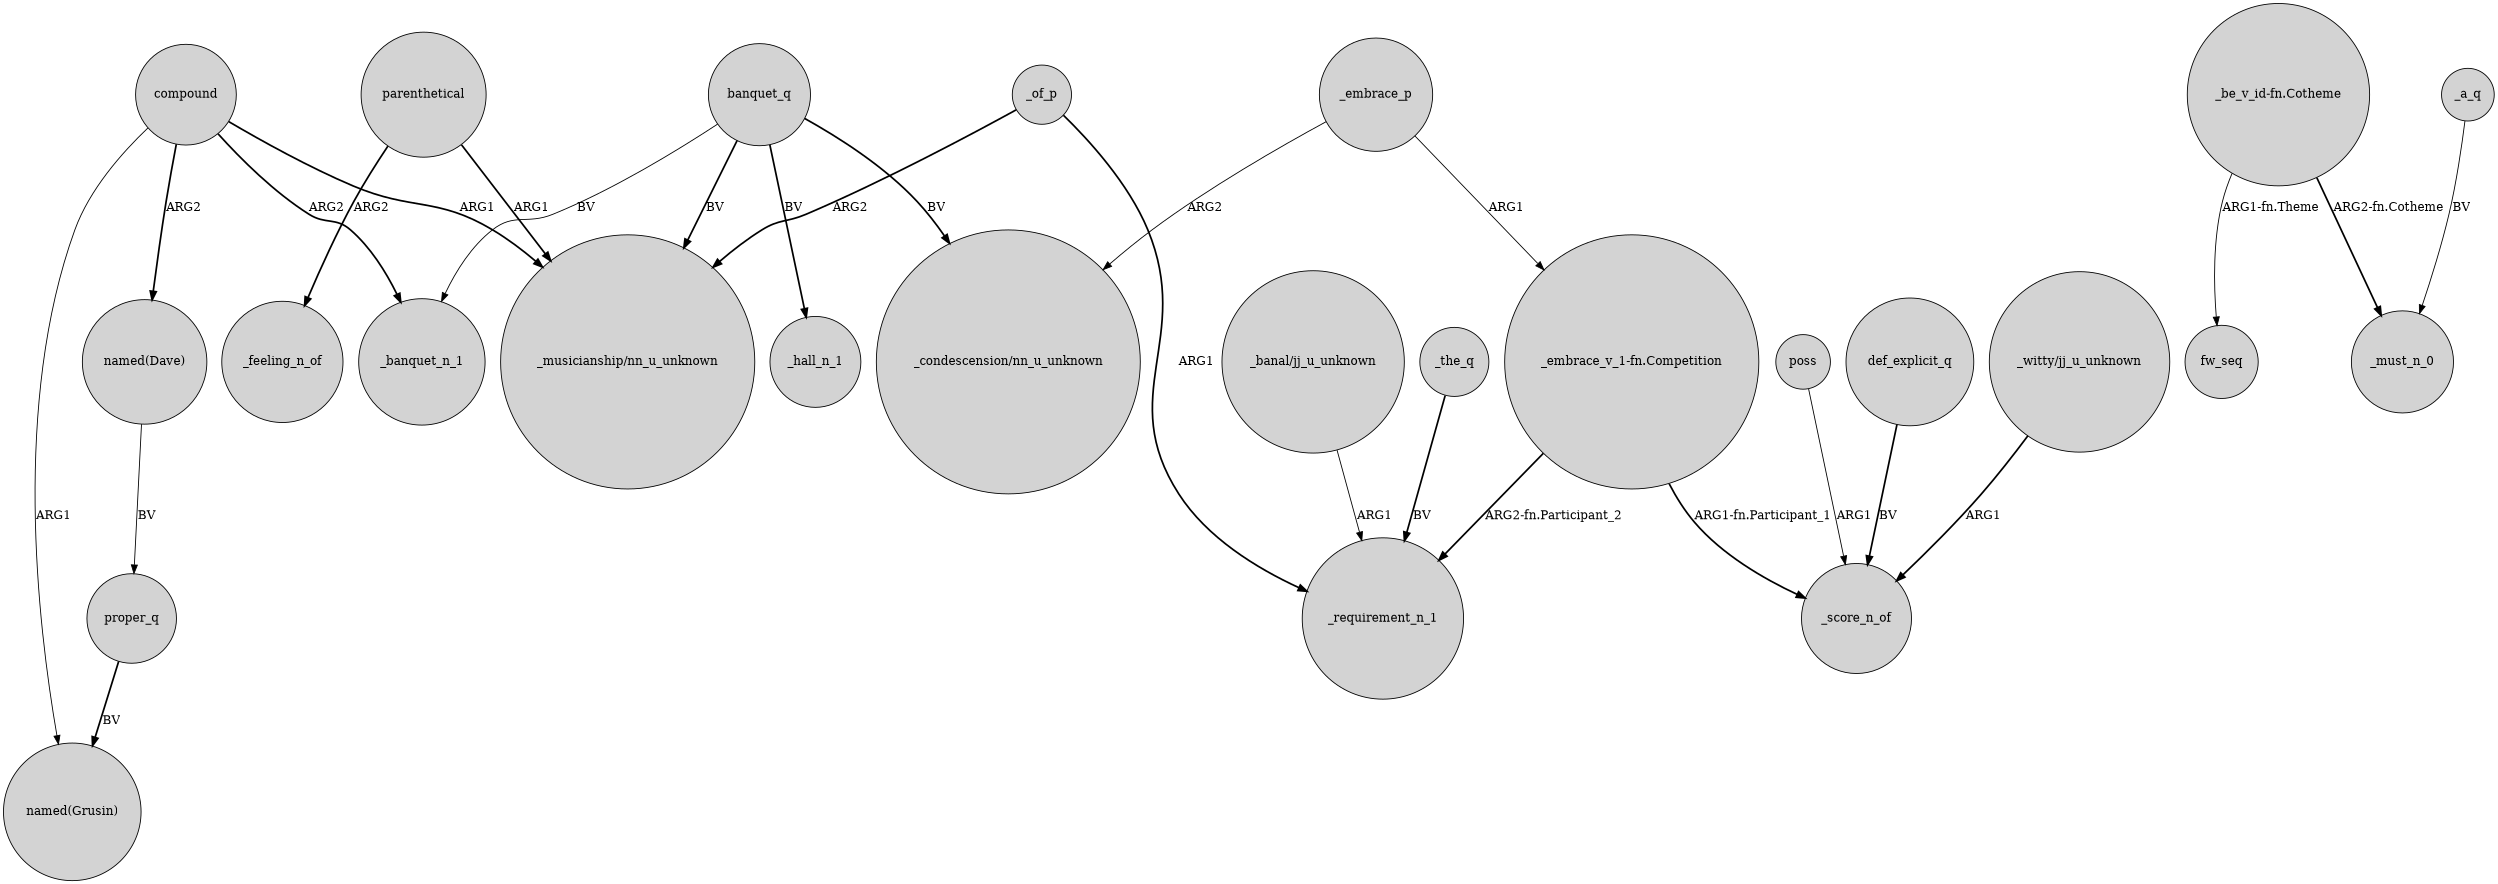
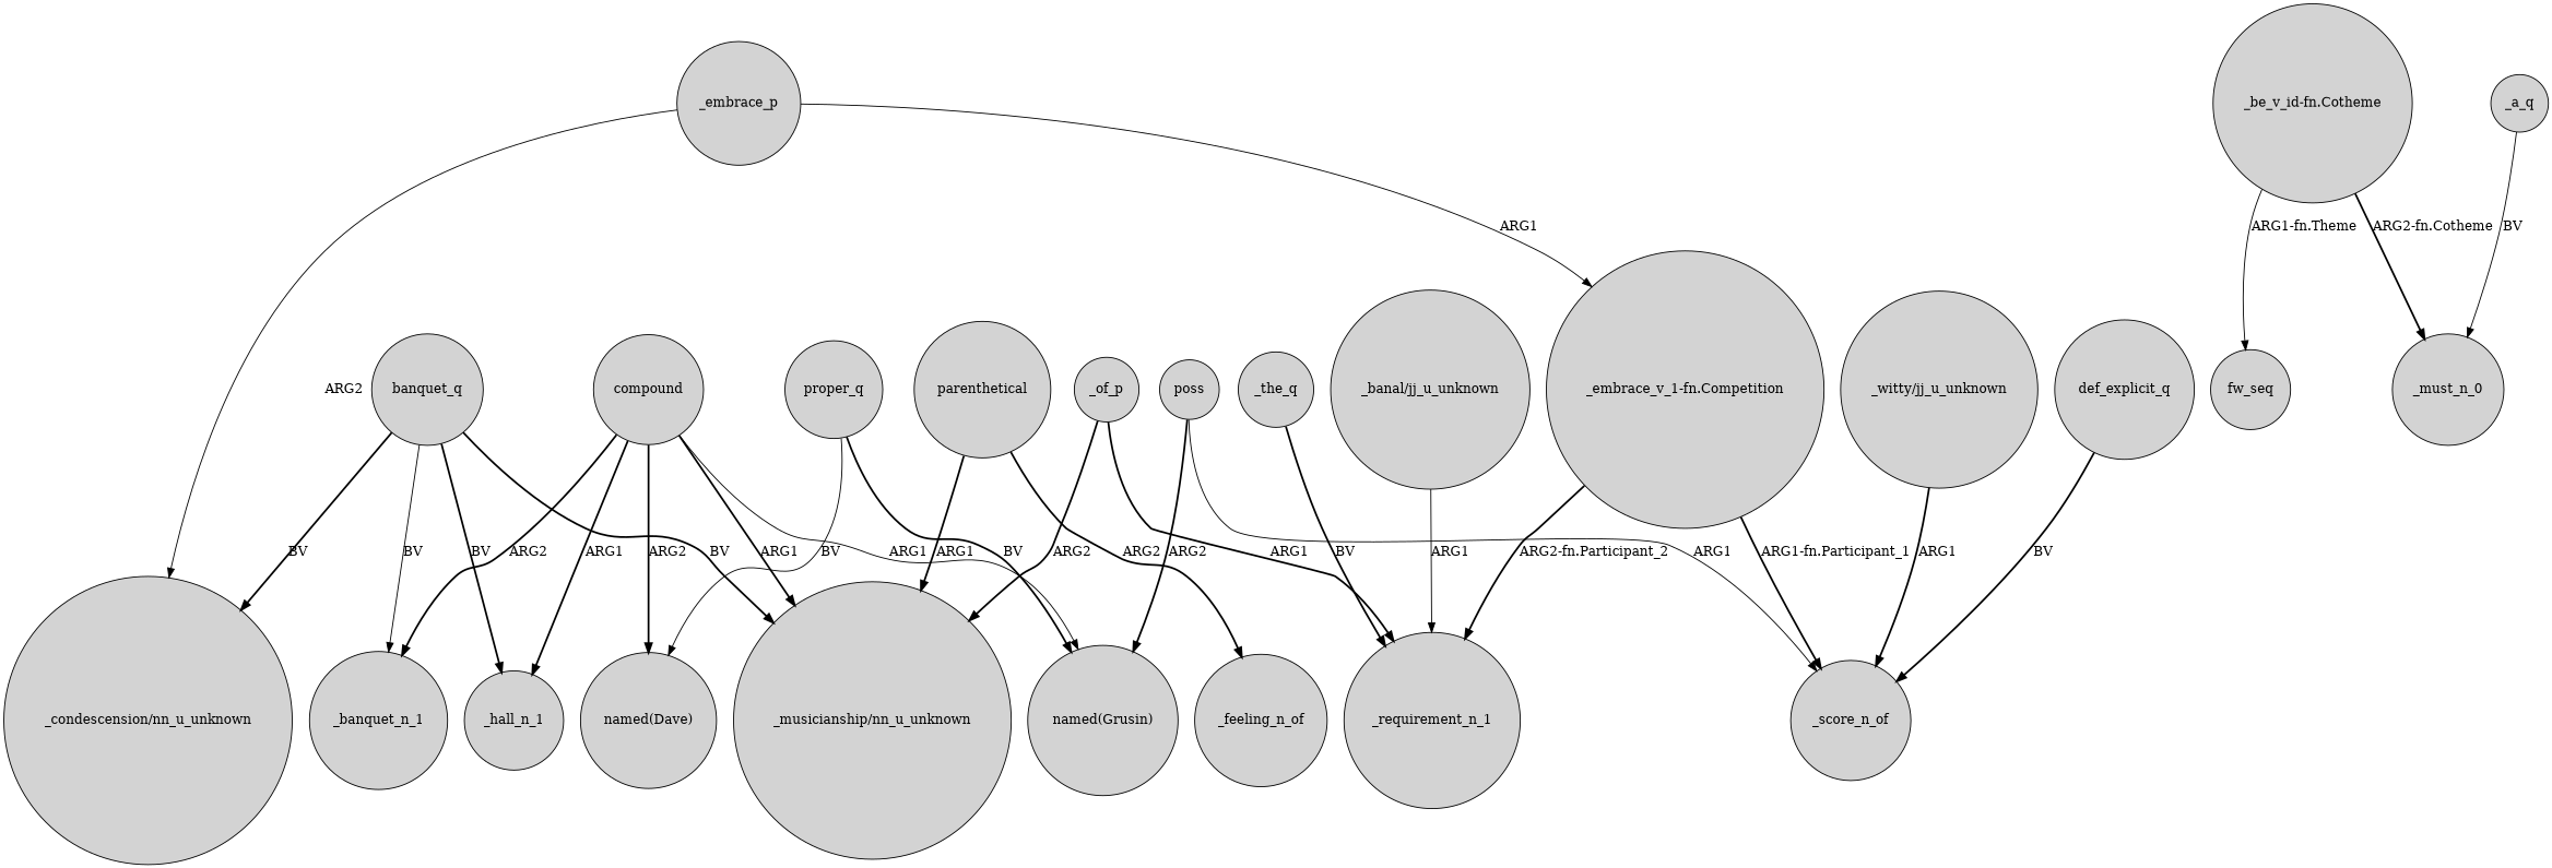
  digraph {
    node [shape=circle style=filled]
    edge [style=bold]
    compound
    _hall_n_1
    "named(Grusin)"
    _banquet_n_1
    "_musicianship/nn_u_unknown"
    "named(Dave)"
    proper_q
    _the_q
    _requirement_n_1
    n10 [label=_embrace_p]
    "_embrace_v_1-fn.Competition"
    "_condescension/nn_u_unknown"
    _score_n_of
    "_witty/jj_u_unknown"
    n15 [label=banquet_q]
    parenthetical
    _feeling_n_of
    "_be_v_id-fn.Cotheme"
    fw_seq
    n20 [label=_must_n_0]
    _of_p
    poss
    _a_q
    def_explicit_q
    "_banal/jj_u_unknown"
+   compound -> _hall_n_1 [label=ARG1]
    compound -> "named(Grusin)" [label=ARG1 style=solid]
    compound -> _banquet_n_1 [label=ARG2]
    compound -> "_musicianship/nn_u_unknown" [label=ARG1]
    compound -> "named(Dave)" [label=ARG2]
    proper_q -> "named(Grusin)" [label=BV]
-   "named(Dave)" -> proper_q [label=BV style=solid]
+   proper_q -> "named(Dave)" [label=BV style=solid]
    _the_q -> _requirement_n_1 [label=BV]
    n10 -> "_embrace_v_1-fn.Competition" [label=ARG1 style=solid]
    n10 -> "_condescension/nn_u_unknown" [label=ARG2 style=solid]
    "_embrace_v_1-fn.Competition" -> _requirement_n_1 [label="ARG2-fn.Participant_2"]
    "_embrace_v_1-fn.Competition" -> _score_n_of [label="ARG1-fn.Participant_1"]
    "_witty/jj_u_unknown" -> _score_n_of [label=ARG1]
    n15 -> _hall_n_1 [label=BV]
    n15 -> _banquet_n_1 [label=BV style=solid]
    n15 -> "_musicianship/nn_u_unknown" [label=BV]
    n15 -> "_condescension/nn_u_unknown" [label=BV]
    parenthetical -> "_musicianship/nn_u_unknown" [label=ARG1]
    parenthetical -> _feeling_n_of [label=ARG2]
    "_be_v_id-fn.Cotheme" -> fw_seq [label="ARG1-fn.Theme" style=solid]
    "_be_v_id-fn.Cotheme" -> n20 [label="ARG2-fn.Cotheme"]
    _of_p -> "_musicianship/nn_u_unknown" [label=ARG2]
    _of_p -> _requirement_n_1 [label=ARG1]
+   poss -> "named(Grusin)" [label=ARG2]
    poss -> _score_n_of [label=ARG1 style=solid]
    _a_q -> n20 [label=BV style=solid]
    def_explicit_q -> _score_n_of [label=BV]
    "_banal/jj_u_unknown" -> _requirement_n_1 [label=ARG1 style=solid]
  }
